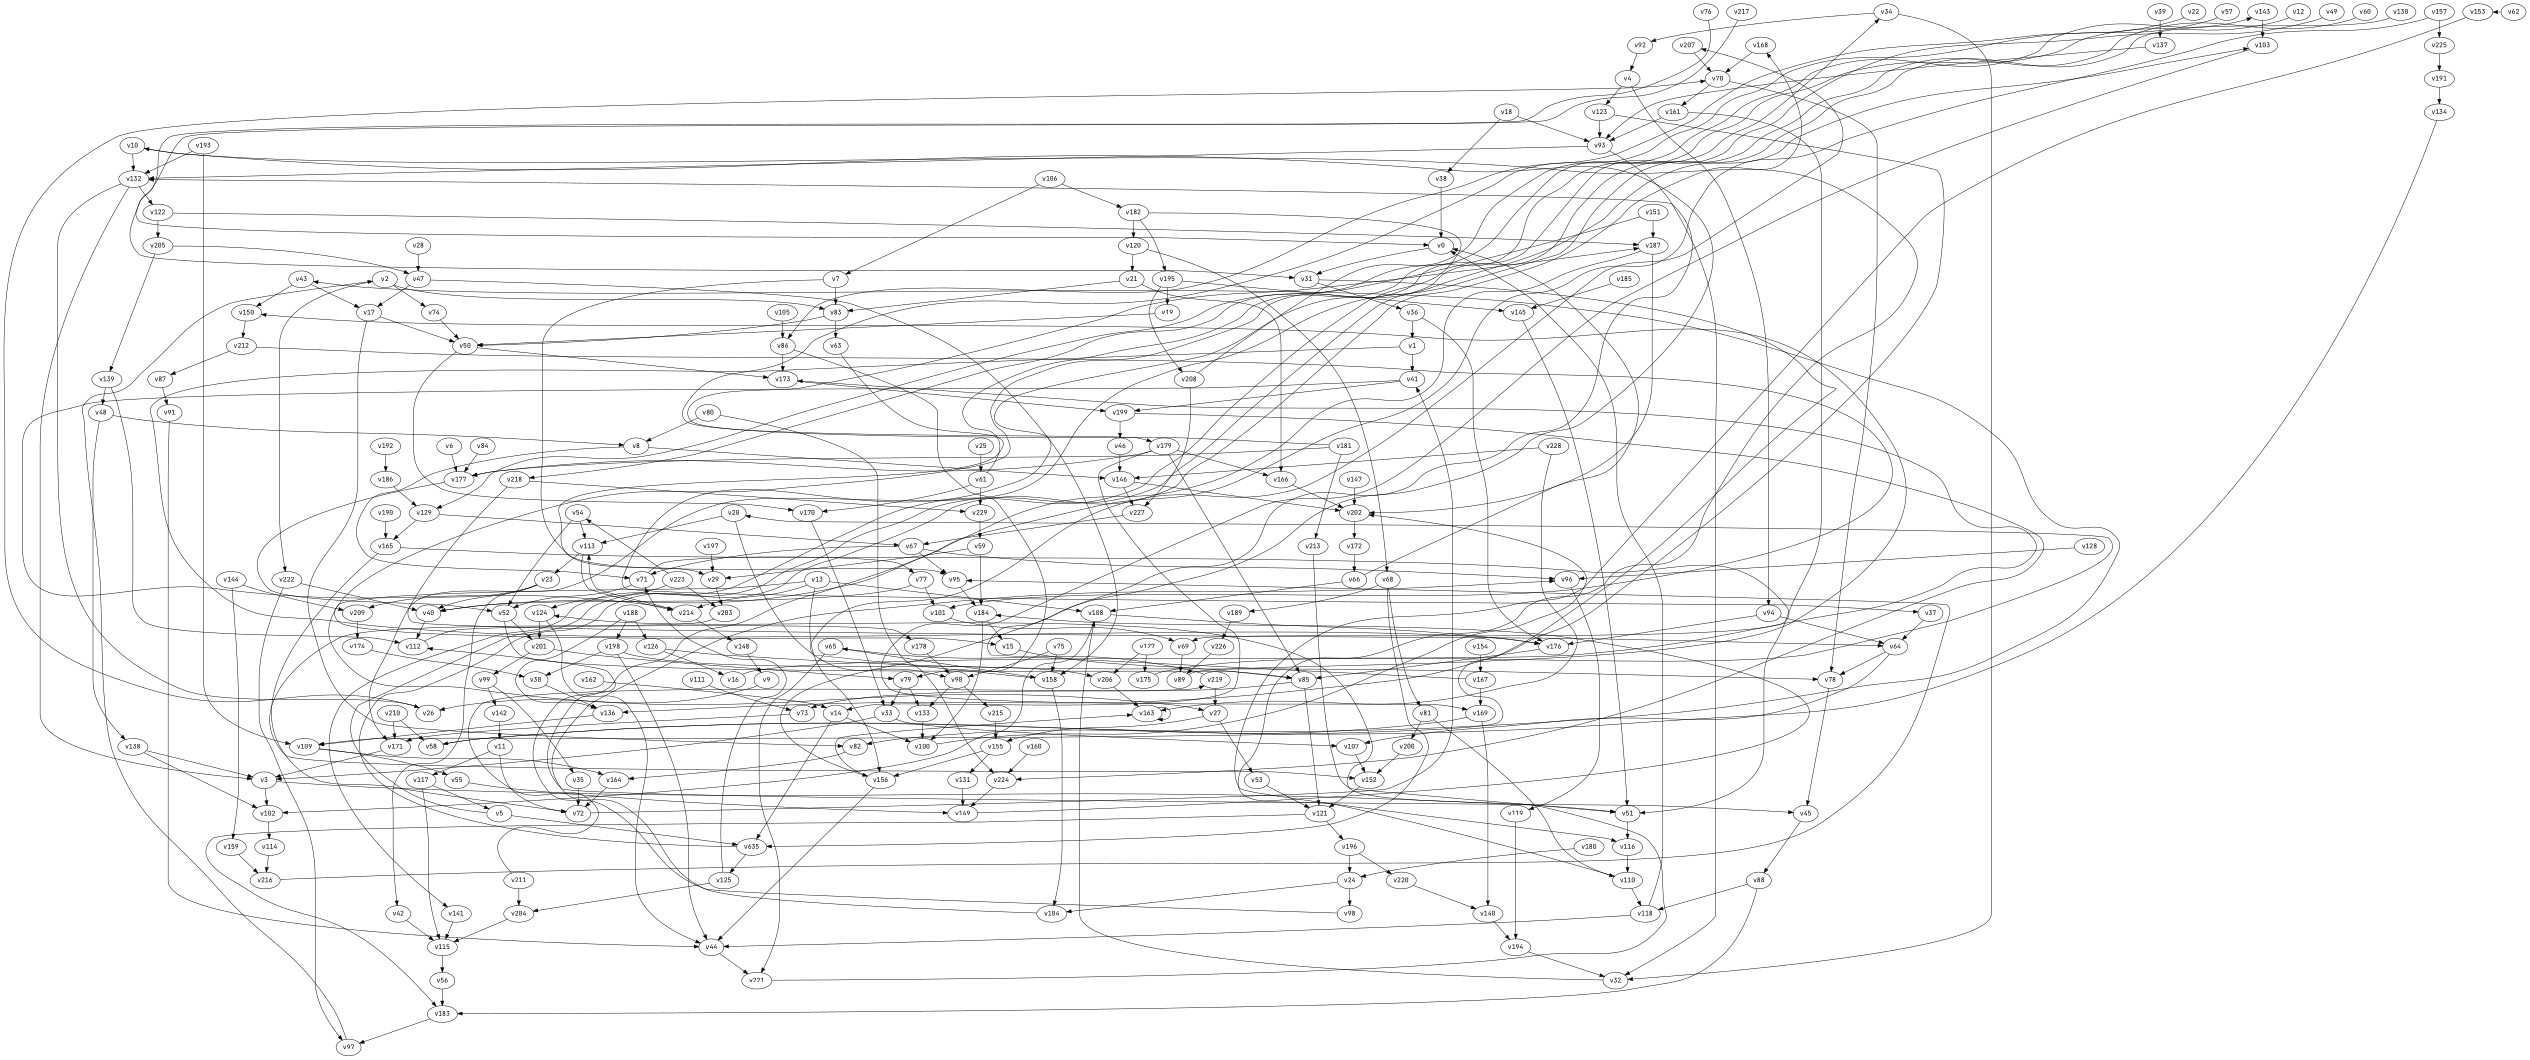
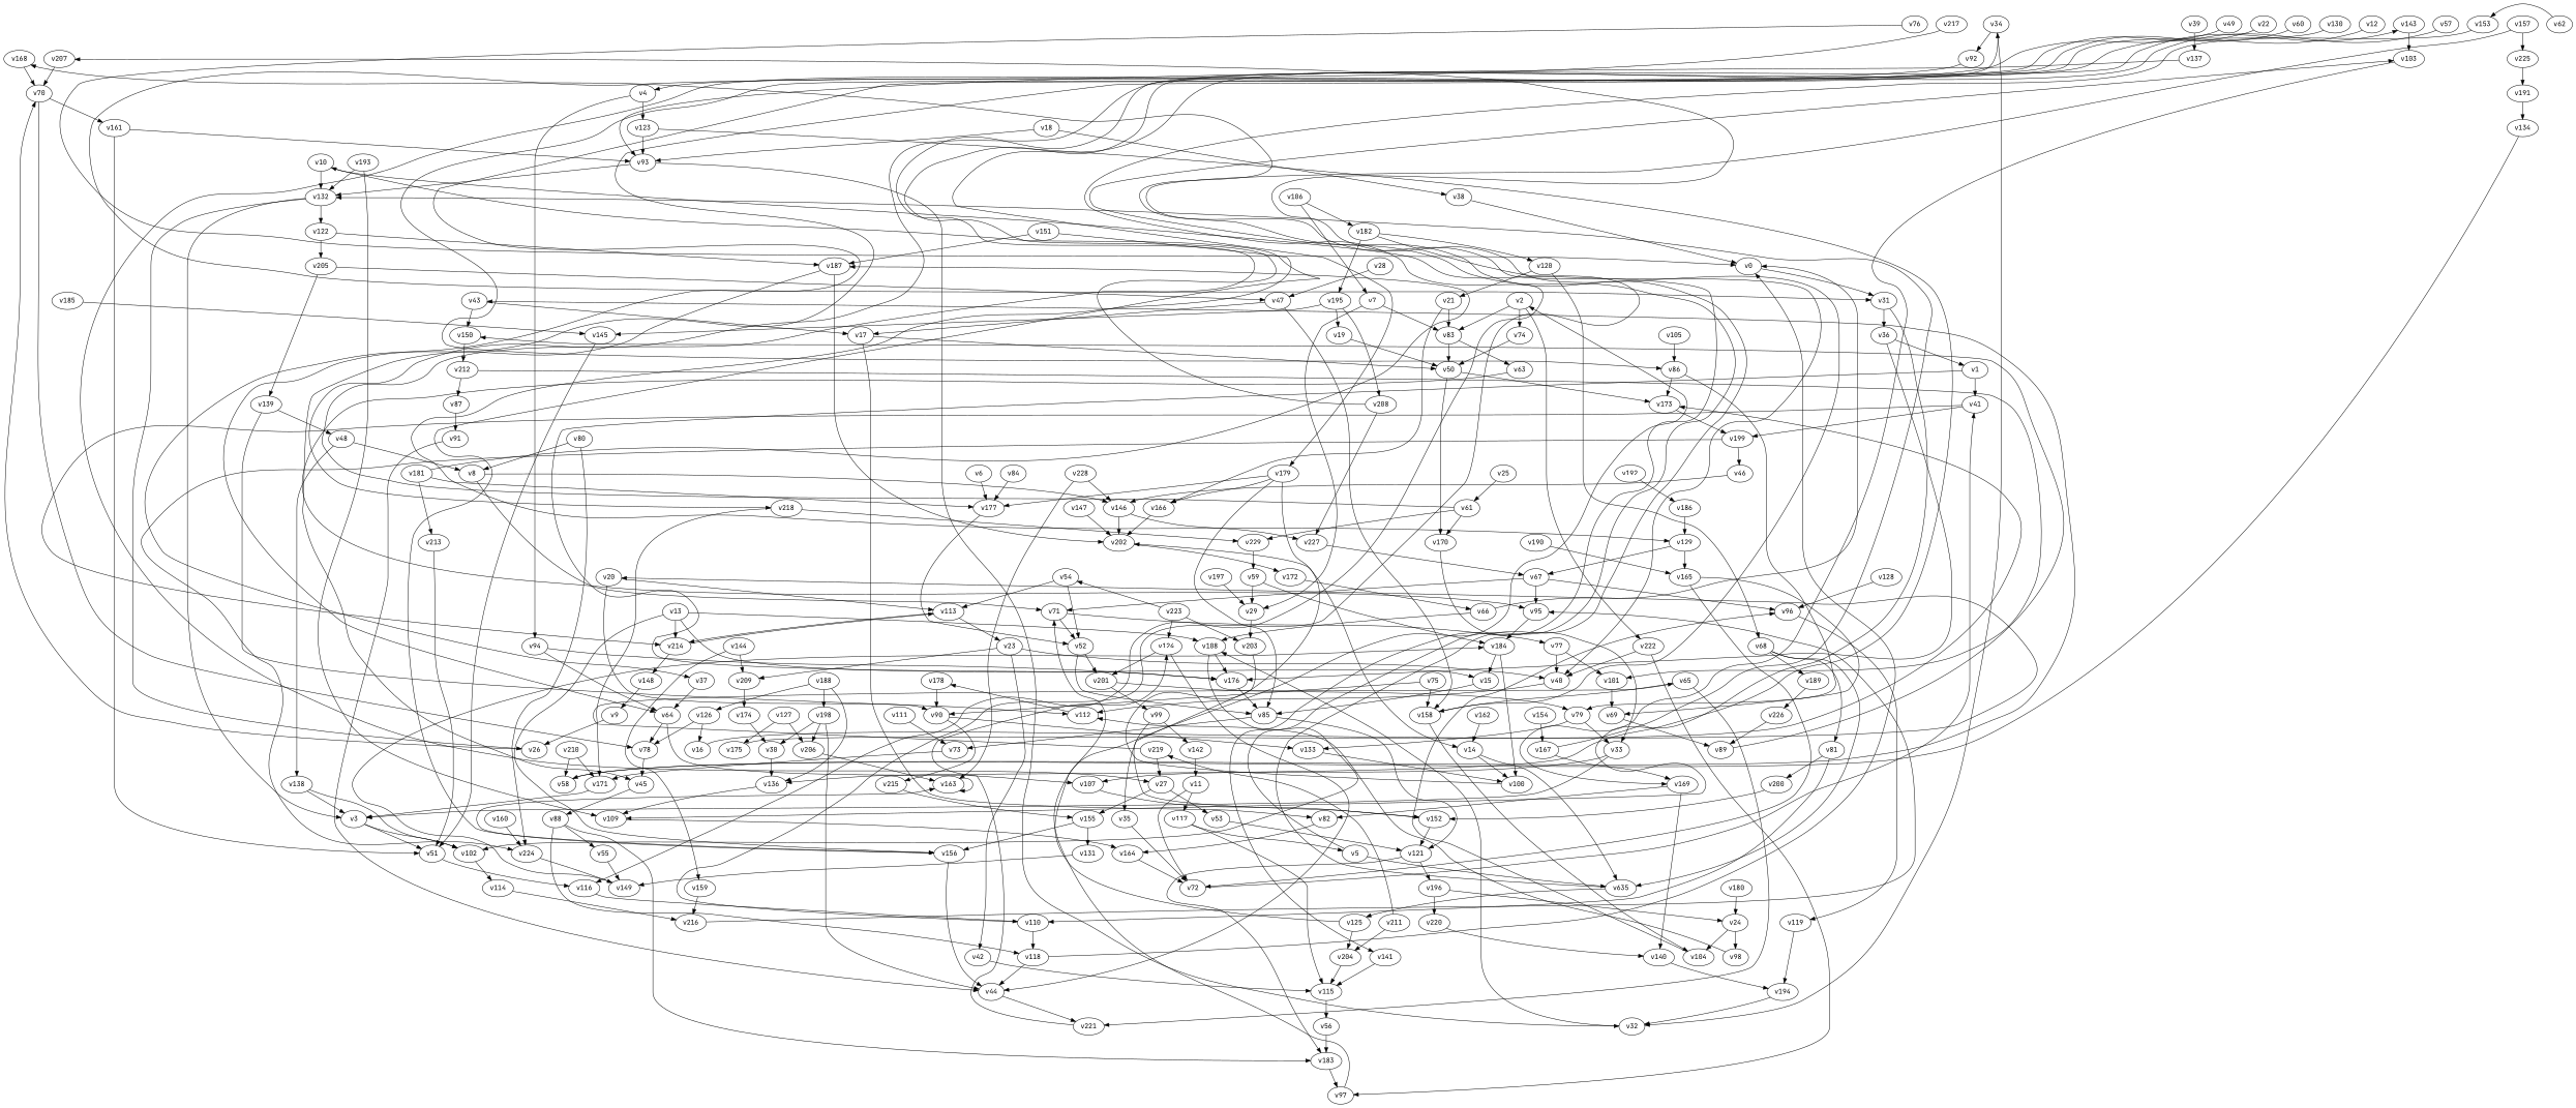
  digraph {
    fontname="JetBrains Mono"
    node [fontname="JetBrains Mono" player=1]
    edge [fontname="JetBrains Mono"]
    v0 [player=0]
    v31
    v36 [player=0]
    v109 [player=0]
    v1 [player=0]
    v41 [player=0]
    v176 [player=0]
    v214 [player=0]
    v199
    v85 [player=0]
    v2 [player=0]
    v74
    v83 [player=0]
    v222
    v50 [player=0]
    v63 [player=0]
    v40
    v97
    v3
    v51
    v102 [player=0]
    v116
    v114
    v4 [player=0]
    v94 [player=0]
    v123
    v64 [player=0]
    v93
    v136
    v5 [player=0]
    v103 [player=0]
    n32 [label=v635 player=0]
    v169 [player=0]
    v125 [player=0]
    v168
    v6 [player=0]
    v177 [player=0]
    v52
    v7
    v29
    v203 [player=0]
    v8
    v71
    v146
    v77
    v26 [player=0]
    v9
    v70
    v10
    v132
    v156
    v122 [player=0]
    v44 [player=0]
    v163
    v11 [player=0]
    v72
    v117 [player=0]
    v115 [player=0]
    v218 [player=0]
    v12
    v229
    v171
    v13
    v15 [player=0]
    v108 [player=0]
    v113
    v148
    v14
    v100
    v202
    v121 [player=0]
    v73 [player=0]
    v16 [player=0]
    v173
    v17 [player=0]
    v82
    v170
    v164
    v18
    v38
    v32
    v19
    v20
    v90
    v133 [player=0]
    v215
    v23 [player=0]
    v21
    v166 [player=0]
    v22 [player=0]
    v86
    v79 [player=0]
    v42 [player=0]
    v209
    v112
    v174 [player=0]
    v98 [player=0]
    v24
    v104
    v96 [player=0]
    v25
    v61
    v34
    v78 [player=0]
    v161 [player=0]
    v53 [player=0]
    v27
    v155
    v131 [player=0]
    v28 [player=0]
    v47
    v158
    v152
    v30 [player=0]
    v33
    v107
    v92 [player=0]
    v35 [player=0]
    v37
    v39 [player=0]
    v137 [player=0]
    v178
    v46
    v224 [player=0]
    v56
    v43 [player=0]
    v150
    v212
    v221 [player=0]
    v124 [player=0]
    v45
    v88
    v55
    v183 [player=0]
    v118 [player=0]
    v227 [player=0]
    v207
    v48 [player=0]
    v138 [player=0]
    v49
    v110 [player=0]
    v201
    v99
    v196 [player=0]
    v54 [player=0]
    v149 [player=0]
    v184 [player=0]
    v57
    v179
    v58 [player=0]
    v59
    v60
    v153 [player=0]
    v62
    v95 [player=0]
    v65
    v66
    v67
    v119
    v68 [player=0]
    v81 [player=0]
    v189 [player=0]
    v200
    v226
    v69
    v89
    v101 [player=0]
    v75 [player=0]
    v76 [player=0]
    v80 [player=0]
    v84 [player=0]
    v87 [player=0]
    v91 [player=0]
    v194
    v142
    v172
    v216
    v140 [player=0]
    v105
    v106
    v182
    v120
    v141
    v195 [player=0]
    v111 [player=0]
    v220 [player=0]
    v187
    v205 [player=0]
    v139
    v204 [player=0]
    v126
    v175 [player=0]
    v127
    v206
    v128
    v129
    v165
    v130 [player=0]
    v134 [player=0]
    v143
    v144 [player=0]
    v159
    v145 [player=0]
    v147
    v151
    v154 [player=0]
    v167 [player=0]
    v157 [player=0]
    v225
    v191
    v160
    v162
    v180 [player=0]
    v181
    v213 [player=0]
    v208 [player=0]
    v185 [player=0]
    v186
    v188 [player=0]
    v198
    v190 [player=0]
    v192
    v193
    v197 [player=0]
    v210
    v211 [player=0]
    v219 [player=0]
    v217 [player=0]
    v223 [player=0]
    v228
    v0 -> v31
    v31 -> v36
    v31 -> v109 [constraint="t < 7"]
    v36 -> v1
    v36 -> v176
    v109 -> v164
    v1 -> v41
    v1 -> v176 [constraint="t mod 4 == 2"]
    v41 -> v214 [constraint="t mod 4 == 2"]
    v41 -> v199
    v176 -> v85
    v214 -> v113 [constraint="t < 13"]
    v214 -> v148
    v199 -> v46
    v199 -> v224 [constraint="t mod 3 == 1"]
    v85 -> v121
    v85 -> v73
    v2 -> v74
    v2 -> v83
    v2 -> v222
    v74 -> v50
    v83 -> v50
    v83 -> v63
    v222 -> v40
    v222 -> v97
    v50 -> v173
    v50 -> v170
    v63 -> v95 [constraint="t >= 1"]
    v40 -> v112
    v97 -> v2 [constraint="t < 7"]
    v3 -> v51
    v3 -> v102
    v51 -> v116
    v102 -> v114
    v116 -> v110
    v114 -> v216
    v4 -> v94
    v4 -> v123
    v94 -> v176
    v94 -> v64
    v123 -> v93
    v123 -> v136 [constraint="t < 11"]
    v64 -> v78
    v64 -> v107
    v93 -> v132
    v93 -> v32
    v136 -> v109
    v5 -> v103 [constraint="t mod 5 == 4"]
    v5 -> n32
    v103 -> v169 [constraint="t mod 2 == 1"]
    n32 -> v125
    n32 -> v168 [constraint="t mod 4 == 0"]
    v169 -> v82
    v169 -> v140
    v125 -> v71
    v125 -> v204
    v168 -> v70
    v6 -> v177
    v177 -> v52 [constraint="t < 5"]
    v52 -> v85
    v52 -> v201
    v7 -> v83
    v7 -> v29
    v29 -> v203
    v203 -> v152 [constraint="t < 5"]
    v8 -> v71
    v8 -> v146
    v71 -> v52
    v71 -> v77 [constraint="t >= 4"]
    v146 -> v202
    v146 -> v227
    v77 -> v40
    v77 -> v101
    v26 -> v70 [constraint="t mod 4 == 3"]
    v9 -> v26
    v70 -> v78
    v70 -> v161
    v10 -> v132
    v10 -> v156 [constraint="t mod 3 == 1"]
    v132 -> v3
    v132 -> v26
    v132 -> v122
    v156 -> v44
    v156 -> v163 [constraint="t mod 2 == 1"]
    v122 -> v187
    v122 -> v205
    v44 -> v221
    v163 -> v163
    v11 -> v72
    v11 -> v117
    v72 -> v41
    v117 -> v5
    v117 -> v115
    v115 -> v56
    v218 -> v229
    v218 -> v171
    v12 -> v218 [constraint="t < 15"]
    v229 -> v59
    v171 -> v3
    v13 -> v214
    v13 -> v156
    v13 -> v15 [constraint="t mod 4 == 1"]
    v13 -> v108
    v15 -> v85 [constraint="t < 11"]
    v108 -> v176
    v108 -> v102
    v113 -> v214
    v113 -> v23
    v148 -> v9
    v14 -> n32
    v14 -> v100
    v100 -> v202 [constraint="t < 9"]
    v202 -> v172
    v121 -> v183 [constraint="t >= 5"]
    v121 -> v196
    v73 -> v171
    v16 -> v173 [constraint="t >= 1"]
    v173 -> v199
    v17 -> v50
    v17 -> v82
    v82 -> v164
    v170 -> v33
    v164 -> v72
    v18 -> v93
    v18 -> v38
    v38 -> v0
    v32 -> v108
    v19 -> v50
    v20 -> v113
    v20 -> v90
    v90 -> v133
    v90 -> v215
    v133 -> v100
    v215 -> v155
    v23 -> v40
    v23 -> v42
    v23 -> v209
    v21 -> v83
    v21 -> v166
    v166 -> v202
    v22 -> v86 [constraint="t < 15"]
    v86 -> v173
    v86 -> v79
    v79 -> v133
    v79 -> v33
    v42 -> v115
    v209 -> v174
    v112 -> v178 [constraint="t mod 4 == 2"]
    v174 -> v30
    v98 -> v112 [constraint="t < 10"]
    v24 -> v98
    v24 -> v104
    v104 -> v96 [constraint="t < 15"]
    v96 -> v119
    v25 -> v61
    v61 -> v229
    v61 -> v170
    v61 -> v34 [constraint="t mod 4 == 0"]
    v34 -> v32
    v34 -> v92
    v78 -> v45
    v161 -> v51
    v161 -> v93
    v53 -> v121
    v27 -> v53
    v27 -> v155
    v155 -> v156
    v155 -> v131
    v131 -> v149
    v28 -> v47
    v47 -> v17
    v47 -> v158
    v158 -> v104
    v158 -> v207 [constraint="t mod 4 == 3"]
    v152 -> v121
    v30 -> v136
    v33 -> v3
    v33 -> v107
    v107 -> v152
    v92 -> v4
    v35 -> v72
    v37 -> v64
    v39 -> v137
    v137 -> v93 [constraint="t >= 3"]
    v178 -> v90
    v46 -> v146
    v224 -> v149
    v56 -> v183
    v43 -> v17
    v43 -> v150
    v150 -> v212
    v212 -> v101 [constraint="t < 13"]
    v212 -> v87
    v221 -> v124 [constraint="t >= 3"]
    v124 -> v44
    v124 -> v201
    v45 -> v88
-   v109 -> v55
+   v88 -> v55
    v88 -> v183
    v88 -> v118
    v55 -> v149
    v183 -> v97
    v118 -> v0
    v118 -> v44
    v227 -> v67
    v207 -> v70
    v48 -> v8
    v48 -> v138
    v138 -> v3
    v138 -> v102
    v49 -> v27 [constraint="t >= 3"]
    v110 -> v10 [constraint="t >= 2"]
    v110 -> v118
    v201 -> v79
    v201 -> v99
    v99 -> v35
    v99 -> v142
    v196 -> v24
    v196 -> v220
    v54 -> v52
    v54 -> v113
    v149 -> v184 [constraint="t mod 2 == 0"]
    v184 -> v15
    v184 -> v100
    v57 -> v179 [constraint="t mod 2 == 1"]
    v179 -> v85
    v179 -> v177
    v179 -> v14
    v179 -> v166
    v58 -> v43 [constraint="t >= 5"]
    v59 -> v29
    v59 -> v184
    v60 -> v37 [constraint="t >= 5"]
    v153 -> v116 [constraint="t mod 5 == 4"]
    v62 -> v153 [constraint="t mod 2 == 1"]
    v95 -> v184
    v65 -> v158
    v65 -> v221
    v66 -> v0
    v66 -> v108
    v67 -> v71
    v67 -> v96
    v67 -> v95
    v119 -> v194
    v68 -> n32
    v68 -> v81
    v68 -> v189
    v81 -> v110
    v81 -> v200
    v189 -> v226
    v200 -> v152
    v226 -> v89
    v69 -> v89
    v89 -> v150 [constraint="t >= 2"]
    v101 -> v69
    v75 -> v90
    v75 -> v158
    v76 -> v0 [constraint="t >= 1"]
    v80 -> v8
    v80 -> v224
    v84 -> v177
    v87 -> v91
    v91 -> v44
    v194 -> v32
    v142 -> v11
    v172 -> v66
    v216 -> v95 [constraint="t mod 5 == 4"]
    v140 -> v194
    v105 -> v86
    v106 -> v7
    v106 -> v182
    v182 -> v120
    v182 -> v141 [constraint="t mod 4 == 2"]
    v182 -> v195
    v120 -> v21
    v120 -> v68
    v141 -> v115
    v195 -> v19
    v195 -> v145
    v195 -> v208
    v111 -> v73
    v220 -> v140
    v187 -> v202
    v187 -> v45 [constraint="t >= 4"]
    v205 -> v47
    v205 -> v139
    v139 -> v112
    v139 -> v48
    v204 -> v115
    v126 -> v16
    v126 -> v78
    v175 -> v20 [constraint="t >= 1"]
    v127 -> v175
    v127 -> v206
    v206 -> v163
    v128 -> v96
    v129 -> v67
    v129 -> v165
    v165 -> v72
    v165 -> v69 [constraint="t >= 2"]
    v130 -> v64 [constraint="t >= 1"]
    v134 -> v58 [constraint="t >= 3"]
    v143 -> v103
    v144 -> v209
    v144 -> v159
    v159 -> v216
    v145 -> v51
    v147 -> v202
    v151 -> v187
    v151 -> v129 [constraint="t >= 1"]
    v154 -> v167
    v167 -> v169
    v167 -> v132 [constraint="t >= 4"]
    v157 -> v40 [constraint="t mod 5 == 2"]
    v157 -> v225
    v225 -> v191
    v191 -> v134
    v160 -> v224
    v162 -> v14
    v180 -> v24
    v181 -> v177
    v181 -> v187 [constraint="t < 13"]
    v181 -> v213
    v213 -> v51
    v208 -> v227
    v208 -> v143 [constraint="t < 14"]
    v185 -> v145
    v186 -> v129
    v188 -> v136
    v188 -> v126
    v188 -> v198
    v198 -> v44
    v198 -> v30
    v198 -> v206
    v190 -> v165
    v192 -> v186
    v193 -> v109
    v193 -> v132
    v197 -> v29
    v210 -> v171
    v210 -> v58
    v211 -> v204
    v211 -> v219 [constraint="t >= 2"]
    v219 -> v27
    v219 -> v65 [constraint="t >= 1"]
    v217 -> v31 [constraint="t < 13"]
    v223 -> v203
    v223 -> v124
    v223 -> v54 [constraint="t < 8"]
    v228 -> v146
    v228 -> v163
  }
